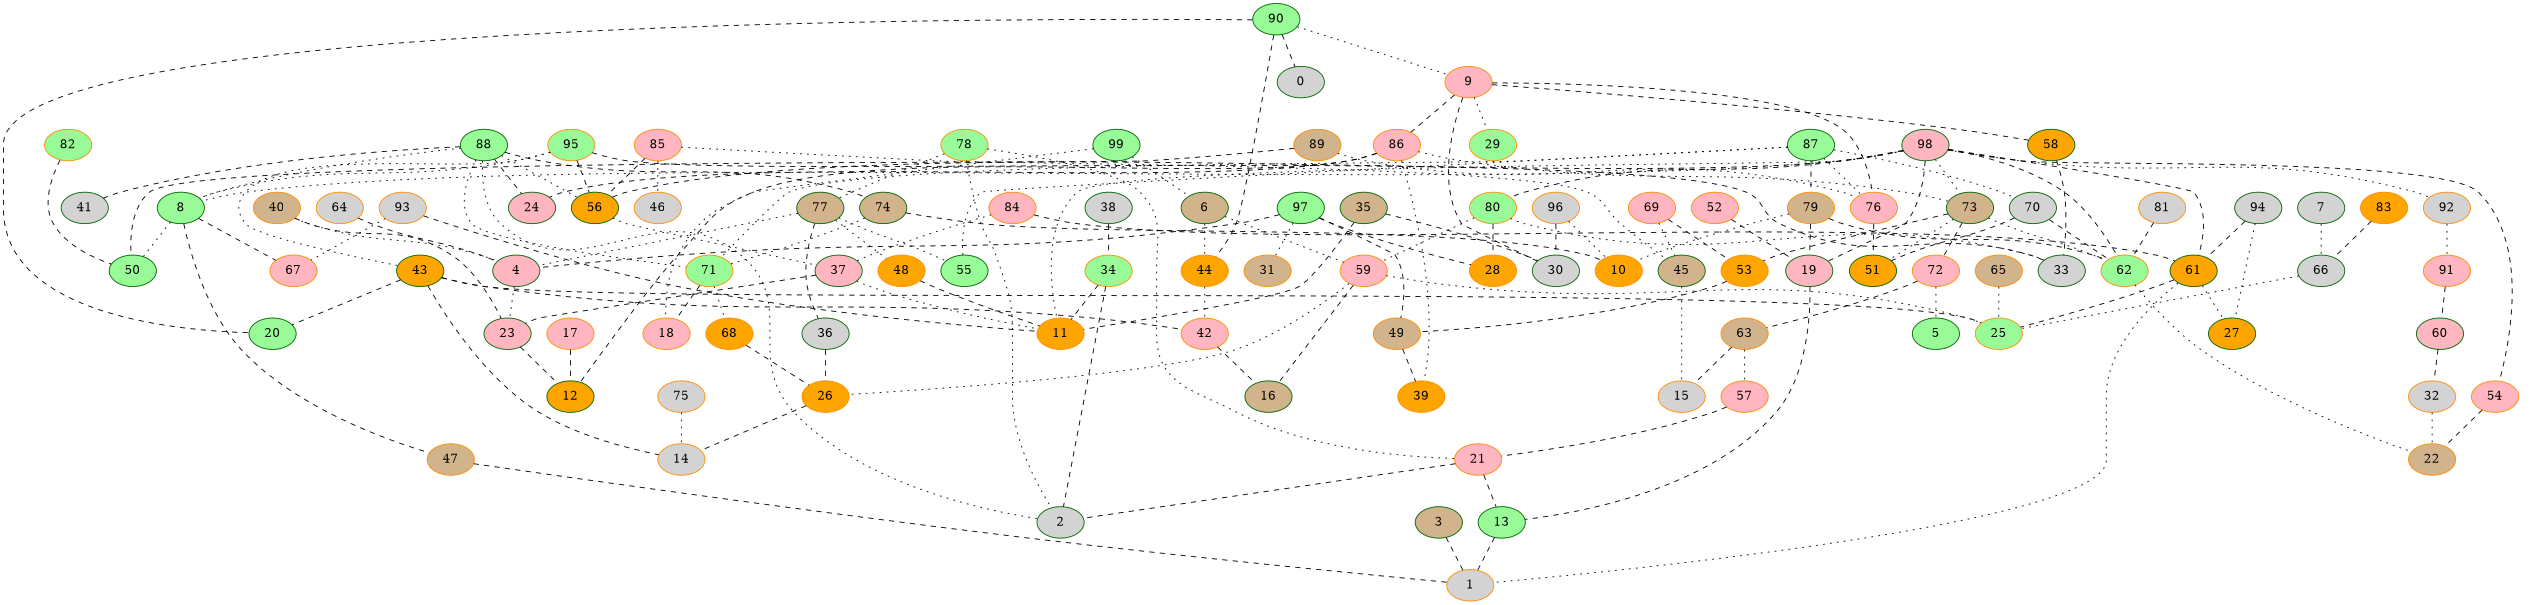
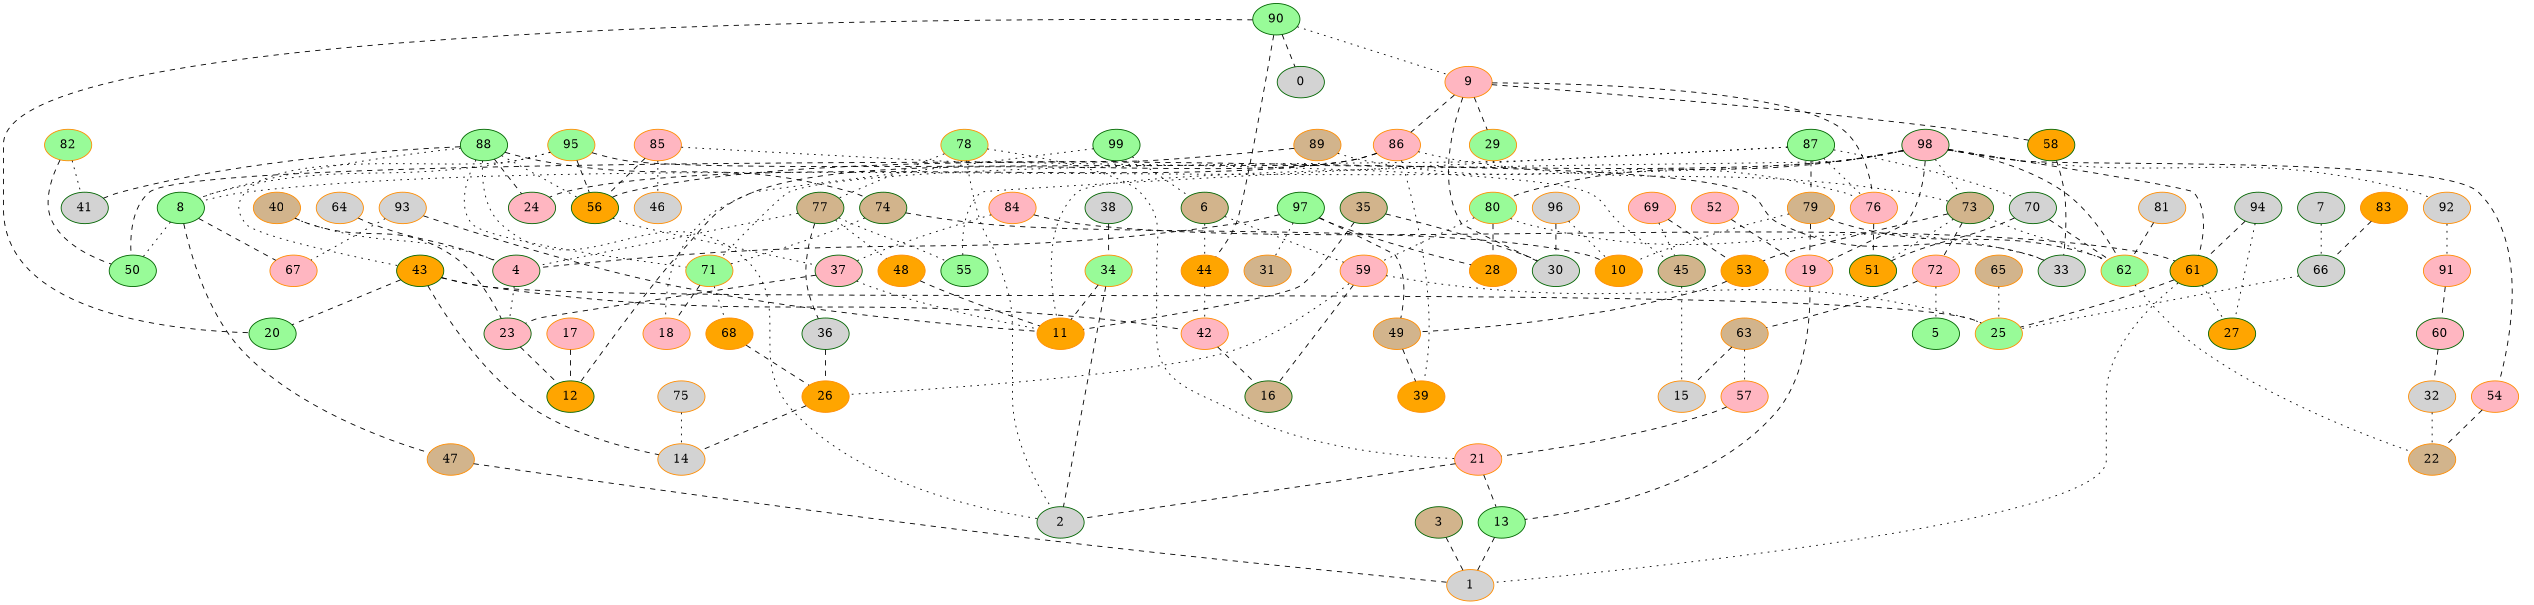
  digraph {
    node [color=darkorange fillcolor=lightpink style=filled]
    edge [color=black dir=none style=dashed]
    17
    12 [color=darkgreen fillcolor=orange]
    60 [color=darkgreen]
    32 [fillcolor=lightgrey]
    22 [fillcolor=tan]
    99 [color=darkgreen fillcolor=palegreen]
    18
    6 [color=darkgreen fillcolor=tan]
    82 [fillcolor=palegreen]
    41 [color=darkgreen fillcolor=lightgrey]
    50 [color=darkgreen fillcolor=palegreen]
    71 [fillcolor=palegreen]
    68 [fillcolor=orange]
    78 [fillcolor=palegreen]
    21
    2 [color=darkgreen fillcolor=lightgrey]
    77 [color=darkgreen fillcolor=tan]
    13 [color=darkgreen fillcolor=palegreen]
    89 [fillcolor=tan]
    76
    51 [color=darkgreen fillcolor=orange]
    84
    61 [color=darkgreen fillcolor=orange]
    37 [color=darkgreen]
    25 [fillcolor=palegreen]
    1 [fillcolor=lightgrey]
    27 [color=darkgreen fillcolor=orange]
    58 [color=darkgreen fillcolor=orange]
    33 [color=darkgreen fillcolor=lightgrey]
    75 [fillcolor=lightgrey]
    14 [fillcolor=lightgrey]
    64 [fillcolor=lightgrey]
    4 [color=darkgreen]
    23 [color=darkgreen]
    40 [fillcolor=tan]
    93 [fillcolor=lightgrey]
    67
    11 [fillcolor=orange]
    97 [color=darkgreen fillcolor=palegreen]
    31 [fillcolor=tan]
    28 [fillcolor=orange]
    49 [fillcolor=tan]
    26 [fillcolor=orange]
    35 [color=darkgreen fillcolor=tan]
    30 [color=darkgreen fillcolor=lightgrey]
    8 [color=darkgreen fillcolor=palegreen]
    47 [fillcolor=tan]
    83 [fillcolor=orange]
    66 [color=darkgreen fillcolor=lightgrey]
    36 [color=darkgreen fillcolor=lightgrey]
    63 [fillcolor=tan]
    57
    15 [fillcolor=lightgrey]
    55 [color=darkgreen fillcolor=palegreen]
    48 [fillcolor=orange]
    98 [color=darkgreen]
    92 [fillcolor=lightgrey]
    56 [color=darkgreen fillcolor=orange]
    54
    80 [fillcolor=palegreen]
    73 [color=darkgreen fillcolor=tan]
    62 [fillcolor=palegreen]
    91
    59
    53 [fillcolor=orange]
    72
    34 [fillcolor=palegreen]
    70 [color=darkgreen fillcolor=lightgrey]
    52
    5 [color=darkgreen fillcolor=palegreen]
    38 [color=darkgreen fillcolor=lightgrey]
    86
    24 [color=darkgreen]
    39 [fillcolor=orange]
    87 [color=darkgreen fillcolor=palegreen]
    79 [fillcolor=tan]
    10 [fillcolor=orange]
-   19 [color=darkgreen]
+   19
    45 [color=darkgreen fillcolor=tan]
    3 [color=darkgreen fillcolor=tan]
    90 [color=darkgreen fillcolor=palegreen]
    0 [color=darkgreen fillcolor=lightgrey]
    44 [fillcolor=orange]
    9
    20 [color=darkgreen fillcolor=palegreen]
    42
    29 [fillcolor=palegreen]
    85
    46 [fillcolor=lightgrey]
    96 [fillcolor=lightgrey]
    43 [color=darkgreen fillcolor=orange]
    95 [fillcolor=palegreen]
    69
    81 [fillcolor=lightgrey]
    16 [color=darkgreen fillcolor=tan]
    74 [color=darkgreen fillcolor=tan]
    88 [color=darkgreen fillcolor=palegreen]
    65 [fillcolor=tan]
    7 [color=darkgreen fillcolor=lightgrey]
    94 [color=darkgreen fillcolor=lightgrey]
    subgraph sub_1 {
      17
      12
      60
      32
      22
      99
      18
      6
      82
      41
      50
      71
      68
      78
      21
      2
      77
      13
      89
      76
      51
      84
      61
      37
      25
      1
      27
      58
      33
      75
      14
      64
      4
      23
      40
      93
      67
      11
      97
      31
      28
      49
      26
      35
      30
      8
      47
      83
      66
      36
      63
      57
      15
      55
      48
      98
      92
      56
      54
      80
      73
      62
      91
      59
      53
      72
      34
      70
      52
      5
      38
      86
      24
      39
      87
      79
      10
      19
      45
      3
      90
      0
      44
      9
      20
      42
      29
      85
      46
      96
      43
      95
      69
      81
      16
      74
      88
      65
      7
      94
    }
    17 -> 12
    60 -> 32
    32 -> 22 [style=dotted]
    99 -> 18 [style=dotted]
    99 -> 6 [style=dotted]
    6 -> 59 [style=dotted]
    6 -> 44 [style=dotted]
+   82 -> 41 [style=dotted]
    82 -> 50
    71 -> 18
    71 -> 68 [style=dotted]
    68 -> 26
    78 -> 21 [style=dotted]
    78 -> 2 [style=dotted]
    78 -> 77 [style=dotted]
    21 -> 2
    21 -> 13
    77 -> 4 [style=dotted]
    77 -> 36
    77 -> 55 [style=dotted]
    77 -> 48 [style=dotted]
    13 -> 1
    89 -> 50
    89 -> 76 [style=dotted]
    76 -> 51
    84 -> 61
    84 -> 37 [style=dotted]
    61 -> 25
    61 -> 1 [style=dotted]
    61 -> 27 [style=dotted]
    37 -> 23
    37 -> 11 [style=dotted]
    58 -> 33
    75 -> 14 [style=dotted]
    64 -> 4
    4 -> 23 [style=dotted]
    23 -> 12
    40 -> 4 [style=dotted]
    40 -> 23
    93 -> 67 [style=dotted]
    93 -> 11
    97 -> 4
    97 -> 31 [style=dotted]
    97 -> 28
    97 -> 49
    49 -> 39
    26 -> 14
    35 -> 11
    35 -> 30
    8 -> 50 [style=dotted]
    8 -> 67
    8 -> 47
    47 -> 1
    83 -> 66
    66 -> 25 [style=dotted]
    36 -> 26
    63 -> 57 [style=dotted]
    63 -> 15
    57 -> 21
    48 -> 11
    98 -> 61
    98 -> 11 [style=dotted]
    98 -> 8 [style=dotted]
    98 -> 92 [style=dotted]
    98 -> 56
    98 -> 54
    98 -> 80
    98 -> 73 [style=dotted]
    98 -> 62
    98 -> 19
    92 -> 91 [style=dotted]
    56 -> 37 [style=dotted]
    54 -> 22
    80 -> 33 [style=dotted]
    80 -> 28
    80 -> 59 [style=dotted]
    73 -> 51 [style=dotted]
    73 -> 62 [style=dotted]
    73 -> 53
    73 -> 72
    62 -> 22 [style=dotted]
    91 -> 60
    59 -> 25 [style=dotted]
    59 -> 26 [style=dotted]
    59 -> 16
    53 -> 49
    72 -> 63
    72 -> 5 [style=dotted]
    34 -> 2
    34 -> 11
    70 -> 51
    70 -> 62
    52 -> 19
    38 -> 34
    86 -> 12
    86 -> 73 [style=dotted]
    86 -> 24
    86 -> 39 [style=dotted]
    87 -> 71 [style=dotted]
    87 -> 76 [style=dotted]
    87 -> 55 [style=dotted]
    87 -> 70 [style=dotted]
    87 -> 79
    79 -> 62
    79 -> 10 [style=dotted]
    79 -> 19
    19 -> 13
    45 -> 15 [style=dotted]
    3 -> 1
    90 -> 0
    90 -> 44
    90 -> 9 [style=dotted]
    90 -> 20
    44 -> 42 [style=dotted]
    9 -> 76
    9 -> 58
    9 -> 30
    9 -> 86
-   9 -> 29 [style=dotted]
+   9 -> 29
    42 -> 16
    85 -> 56
    85 -> 45 [style=dotted]
    85 -> 46 [style=dotted]
    96 -> 30
    96 -> 10 [style=dotted]
    43 -> 25
    43 -> 14
    43 -> 20
    43 -> 42
    95 -> 33
    95 -> 8 [style=dotted]
    95 -> 56
    95 -> 43 [style=dotted]
    69 -> 53
    69 -> 45 [style=dotted]
    81 -> 62
    74 -> 71 [style=dotted]
    74 -> 10
    88 -> 41
    88 -> 71 [style=dotted]
    88 -> 2 [style=dotted]
    88 -> 8 [style=dotted]
    88 -> 56 [style=dotted]
    88 -> 24
    88 -> 74
    65 -> 25 [style=dotted]
    7 -> 66 [style=dotted]
    94 -> 61
    94 -> 27 [style=dotted]
  }
